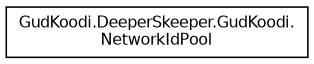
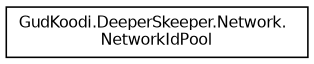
  digraph {
    rankdir=TB
-   n1 [color=black fillcolor=white fontname=Helvetica fontsize=10 height=0.2 label="GudKoodi.DeeperSkeeper.GudKoodi.\lNetworkIdPool" shape=record style=filled width=0.4]
+   n1 [color=black fillcolor=white fontname=Helvetica fontsize=10 height=0.2 label="GudKoodi.DeeperSkeeper.Network.\lNetworkIdPool" shape=record style=filled width=0.4]
  }
